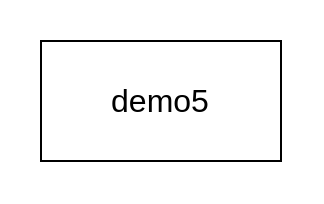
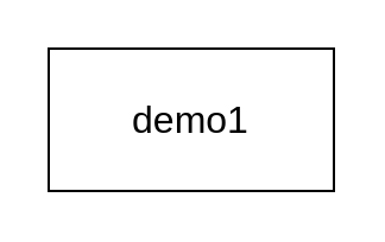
  <mxCell id="0" />
  <mxCell id="1" parent="0" />
- <mxCell id="2" value="demo5" style="rounded=0;whiteSpace=wrap;html=1;fontSize=16;" vertex="1" parent="1"><mxGeometry x="20" y="20" width="120" height="60" as="geometry" /></mxCell>
+ <mxCell id="2" value="demo1" style="rounded=0;whiteSpace=wrap;html=1;fontSize=16;" vertex="1" parent="1"><mxGeometry x="20" y="20" width="120" height="60" as="geometry" /></mxCell>
